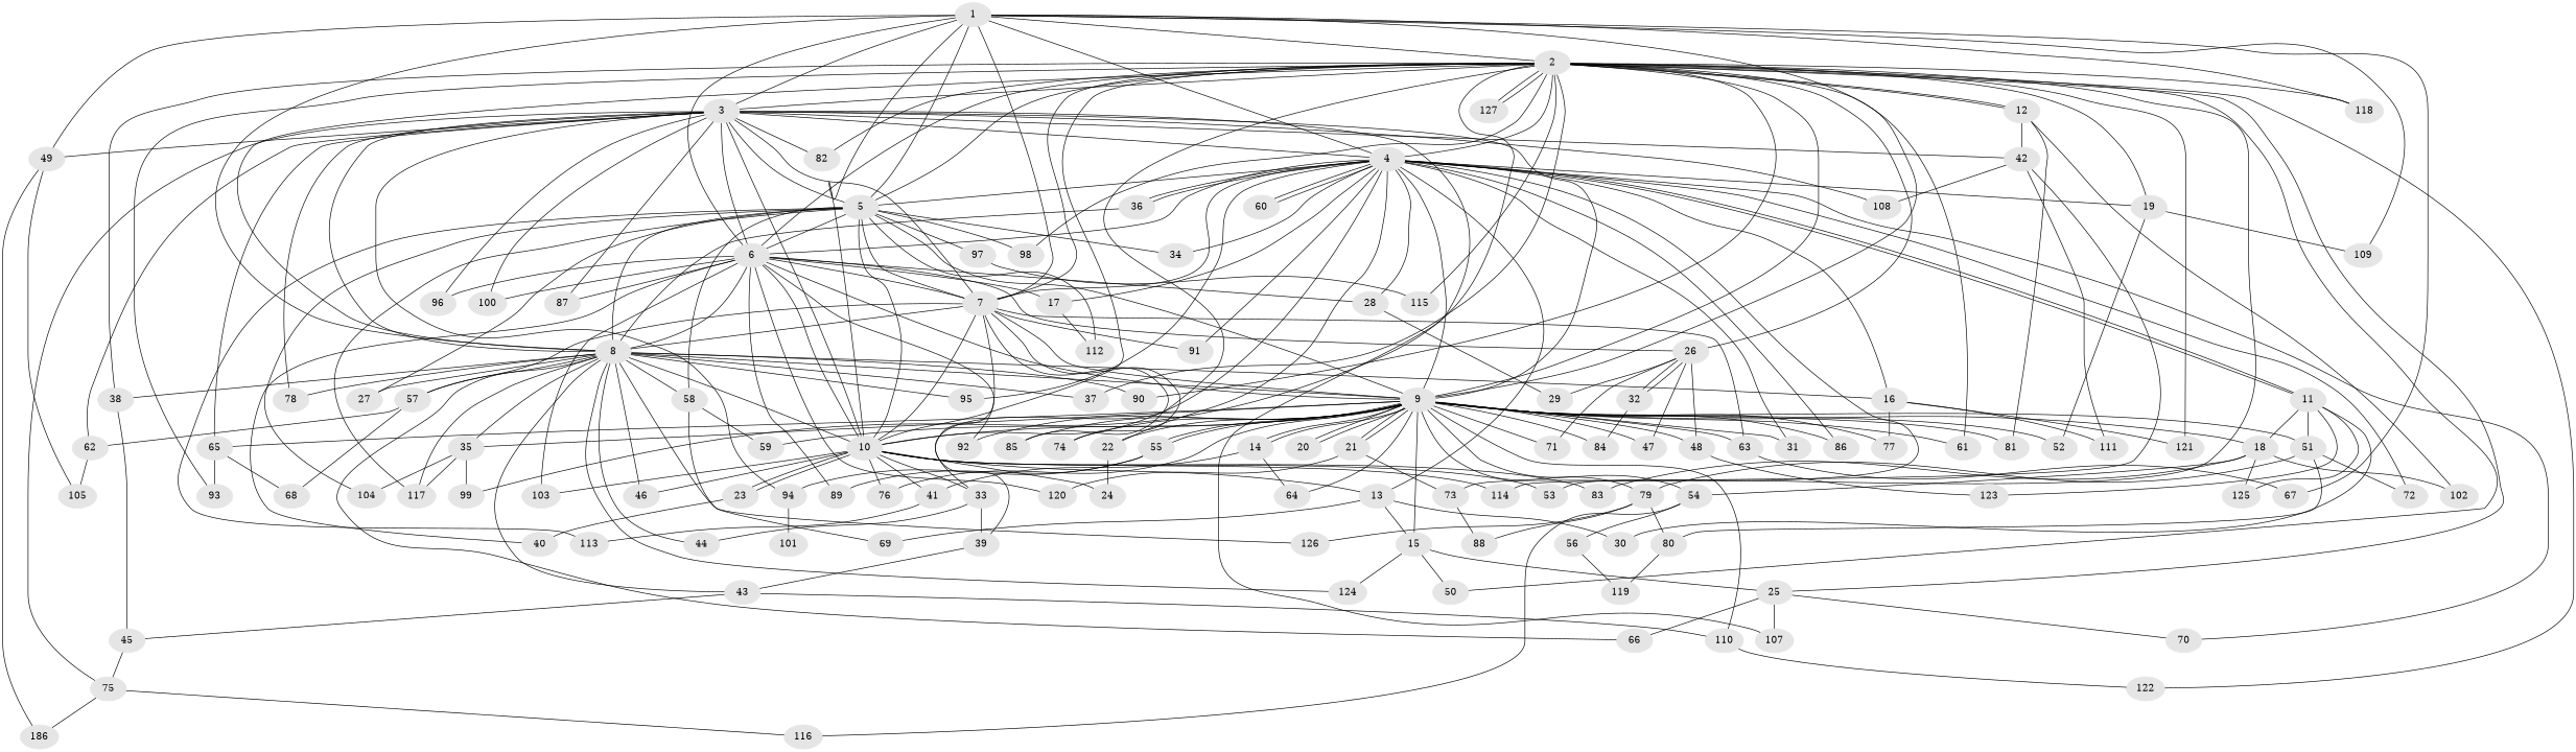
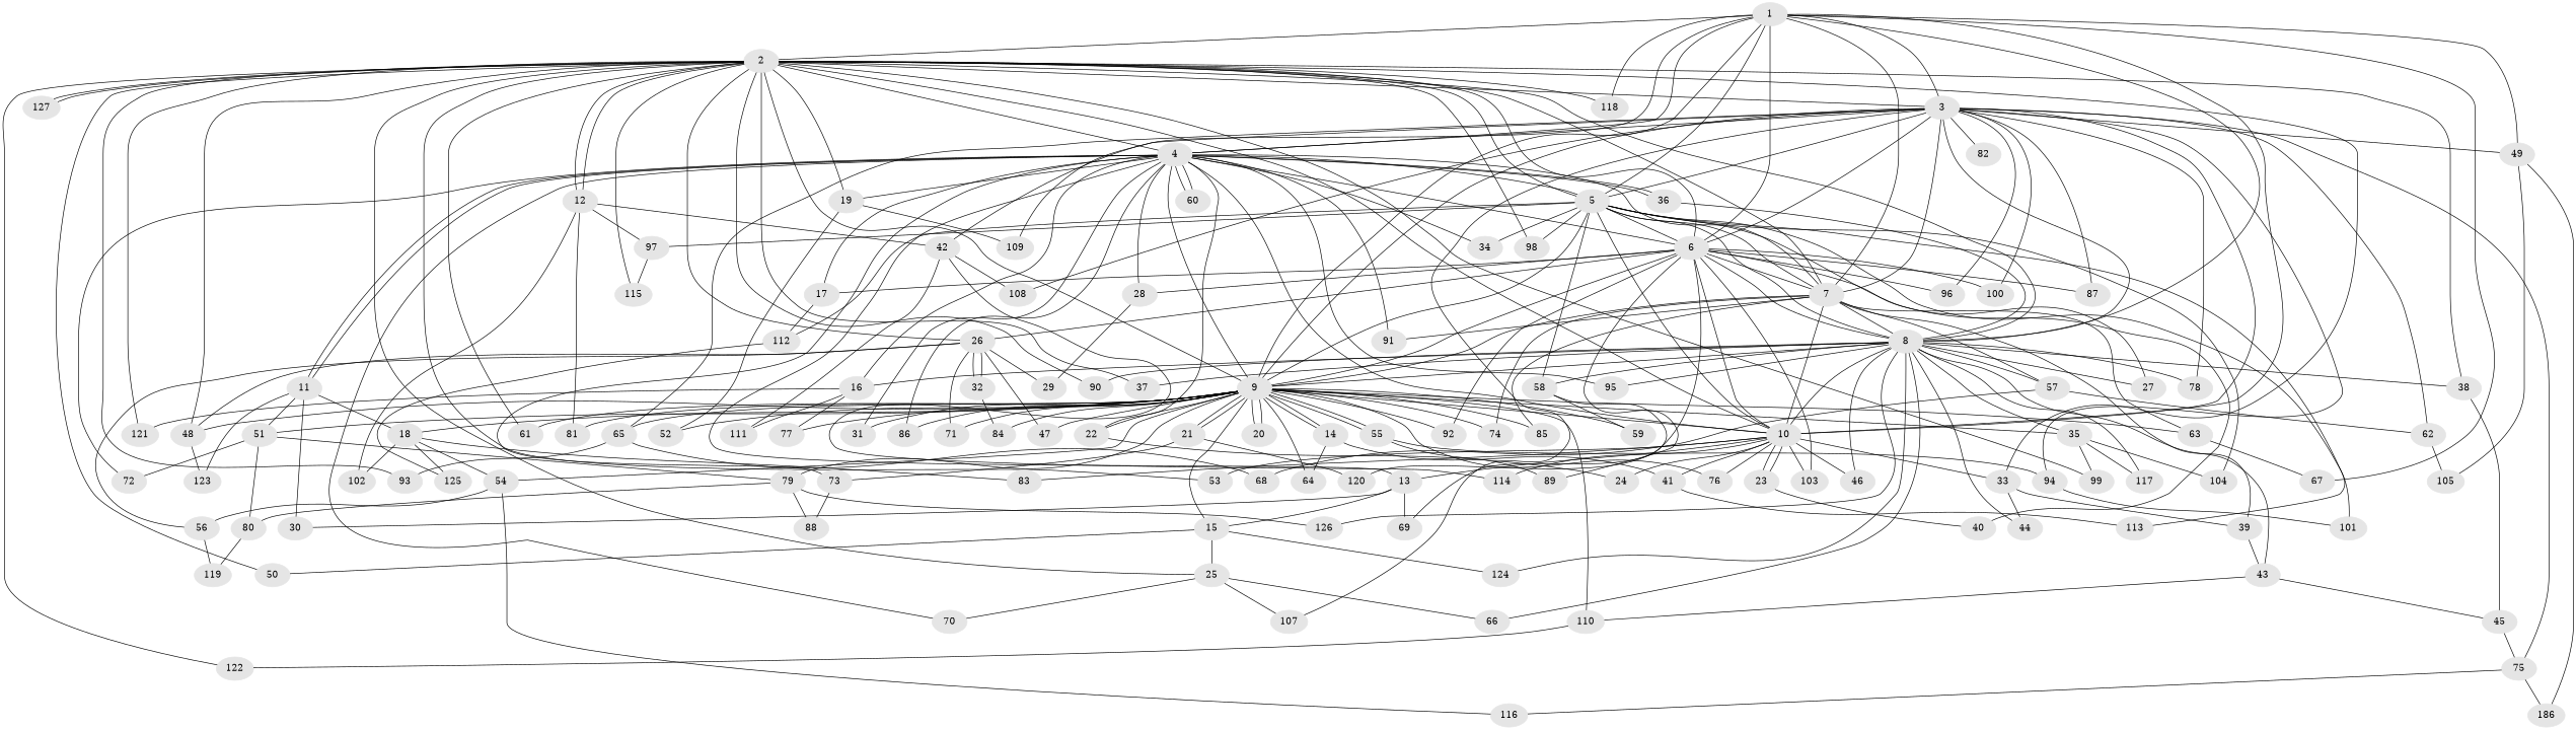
  graph {
    node [color=gray90 style=filled]
    1
    2
    3
    4
    5
    6
    7
    8
    9
    10
    49
    67
    109
    118
    12
    19
    25
    26
    33
    37
    38
    50
    53
    61
    82
    90
    93
    98
    99
    115
    121
    122
    127
    42
    62
    65
    75
    78
    87
    94
    96
    100
    107
    108
    11
    13
    16
    17
    22
    28
    31
    34
    36
    60
    70
    72
    73
    86
    91
    95
    27
    58
    97
    101
    104
    112
    113
    40
    89
    92
    103
    120
    39
    57
    63
    74
    85
    35
    43
    44
    46
    66
    117
    124
    126
    14
    15
    18
    20
    21
    47
    48
    51
    52
    54
    55
    59
    64
    71
    76
    77
    79
    81
    84
    110
    23
    24
    41
    83
    114
    105
    n112 [label=186]
    102
    29
    32
    56
    45
    111
    68
    116
    30
    123
    125
    69
    88
    80
    119
    1 -- 2
    1 -- 3
    1 -- 4
    1 -- 5
    1 -- 6
    1 -- 7
    1 -- 8
    1 -- 9
    1 -- 10
    1 -- 49
    1 -- 67
    1 -- 109
    1 -- 118
    2 -- 3
    2 -- 4
    2 -- 5
    2 -- 6
    2 -- 7
    2 -- 8
    2 -- 9
    2 -- 10
    2 -- 118
    2 -- 12
    2 -- 12
    2 -- 19
    2 -- 25
    2 -- 26
    2 -- 33
    2 -- 37
    2 -- 38
    2 -- 50
    2 -- 53
    2 -- 61
-   2 -- 82
+   2 -- 48
    2 -- 90
    2 -- 93
    2 -- 98
    2 -- 99
    2 -- 115
    2 -- 121
    2 -- 122
    2 -- 127
    2 -- 127
    3 -- 4
    3 -- 5
    3 -- 6
    3 -- 7
    3 -- 8
    3 -- 9
    3 -- 10
    3 -- 49
    3 -- 82
    3 -- 42
    3 -- 62
    3 -- 65
    3 -- 75
    3 -- 78
    3 -- 87
    3 -- 94
    3 -- 96
    3 -- 100
    3 -- 107
    3 -- 108
    4 -- 5
    4 -- 6
    4 -- 7
    4 -- 9
    4 -- 10
    4 -- 19
    4 -- 11
    4 -- 11
    4 -- 13
    4 -- 16
    4 -- 17
    4 -- 22
    4 -- 28
    4 -- 31
    4 -- 34
    4 -- 36
    4 -- 36
    4 -- 60
    4 -- 60
    4 -- 70
    4 -- 72
    4 -- 73
    4 -- 86
    4 -- 91
    4 -- 95
    5 -- 6
    5 -- 7
    5 -- 8
    5 -- 9
    5 -- 10
    5 -- 98
    5 -- 34
    5 -- 27
    5 -- 58
    5 -- 97
-   5 -- 117
+   5 -- 101
    5 -- 104
    5 -- 112
    5 -- 113
    6 -- 7
    6 -- 8
    6 -- 9
    6 -- 10
    6 -- 26
    6 -- 87
    6 -- 96
    6 -- 100
    6 -- 17
    6 -- 28
    6 -- 40
    6 -- 89
    6 -- 92
    6 -- 103
    6 -- 120
    7 -- 8
    7 -- 9
    7 -- 10
    7 -- 91
    7 -- 39
    7 -- 57
    7 -- 63
    7 -- 74
    7 -- 85
    8 -- 9
    8 -- 10
    8 -- 37
    8 -- 38
    8 -- 90
    8 -- 78
    8 -- 16
    8 -- 95
    8 -- 27
    8 -- 58
    8 -- 57
    8 -- 35
    8 -- 43
    8 -- 44
    8 -- 46
    8 -- 66
    8 -- 117
    8 -- 124
    8 -- 126
    9 -- 10
    9 -- 61
    9 -- 65
    9 -- 22
    9 -- 31
    9 -- 86
    9 -- 92
    9 -- 63
    9 -- 74
    9 -- 85
    9 -- 35
    9 -- 14
    9 -- 14
    9 -- 15
    9 -- 18
    9 -- 20
    9 -- 20
    9 -- 21
    9 -- 21
    9 -- 47
    9 -- 48
    9 -- 51
    9 -- 52
    9 -- 54
    9 -- 55
    9 -- 55
    9 -- 59
    9 -- 64
    9 -- 71
    9 -- 76
    9 -- 77
    9 -- 79
    9 -- 81
    9 -- 84
    9 -- 110
    10 -- 33
    10 -- 53
    10 -- 13
    10 -- 103
    10 -- 46
    10 -- 76
    10 -- 23
    10 -- 23
    10 -- 24
    10 -- 41
    10 -- 83
    10 -- 114
    49 -- 105
    49 -- n112
    12 -- 42
+   12 -- 97
    12 -- 81
    12 -- 102
    19 -- 109
    19 -- 52
    25 -- 107
    25 -- 70
    25 -- 66
    26 -- 47
    26 -- 48
    26 -- 71
    26 -- 29
    26 -- 32
    26 -- 32
+   26 -- 56
    33 -- 39
    33 -- 44
    38 -- 45
    42 -- 108
    42 -- 114
    42 -- 111
    62 -- 105
    65 -- 93
    65 -- 68
    75 -- n112
    75 -- 116
    94 -- 101
    11 -- 18
    11 -- 51
    11 -- 30
    11 -- 123
-   11 -- 125
+   112 -- 125
    13 -- 15
    13 -- 30
    13 -- 69
    16 -- 121
    16 -- 77
    16 -- 111
    17 -- 112
    22 -- 24
    28 -- 29
    36 -- 8
    73 -- 88
    58 -- 59
    58 -- 69
    97 -- 115
    39 -- 43
    57 -- 62
    57 -- 68
    63 -- 67
    35 -- 99
    35 -- 104
    35 -- 117
    43 -- 110
    43 -- 45
    14 -- 64
    14 -- 41
    15 -- 25
    15 -- 50
    15 -- 124
    18 -- 54
    18 -- 83
    18 -- 102
    18 -- 125
    21 -- 73
    21 -- 120
    48 -- 123
    51 -- 72
    51 -- 79
    51 -- 80
    54 -- 56
    54 -- 116
    55 -- 94
    55 -- 89
    79 -- 126
    79 -- 88
    79 -- 80
    110 -- 122
    23 -- 40
    41 -- 113
    32 -- 84
    56 -- 119
    45 -- 75
    80 -- 119
  }
